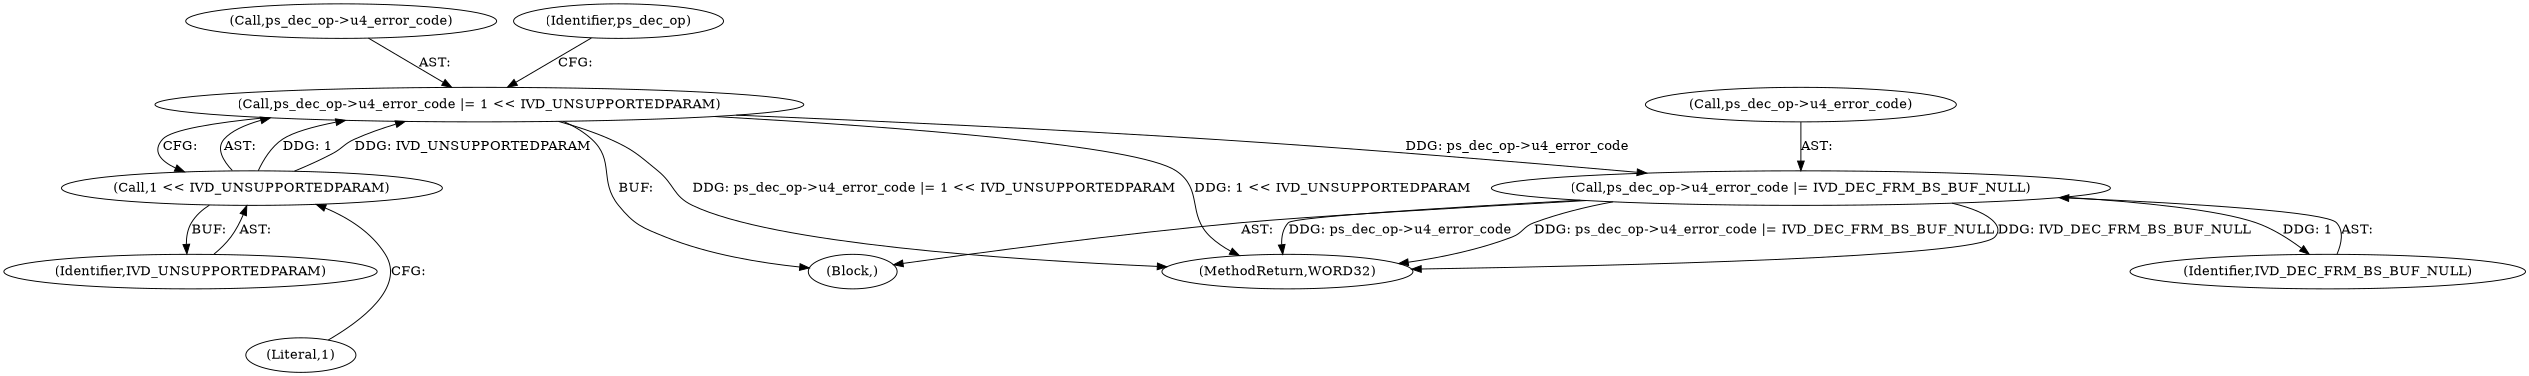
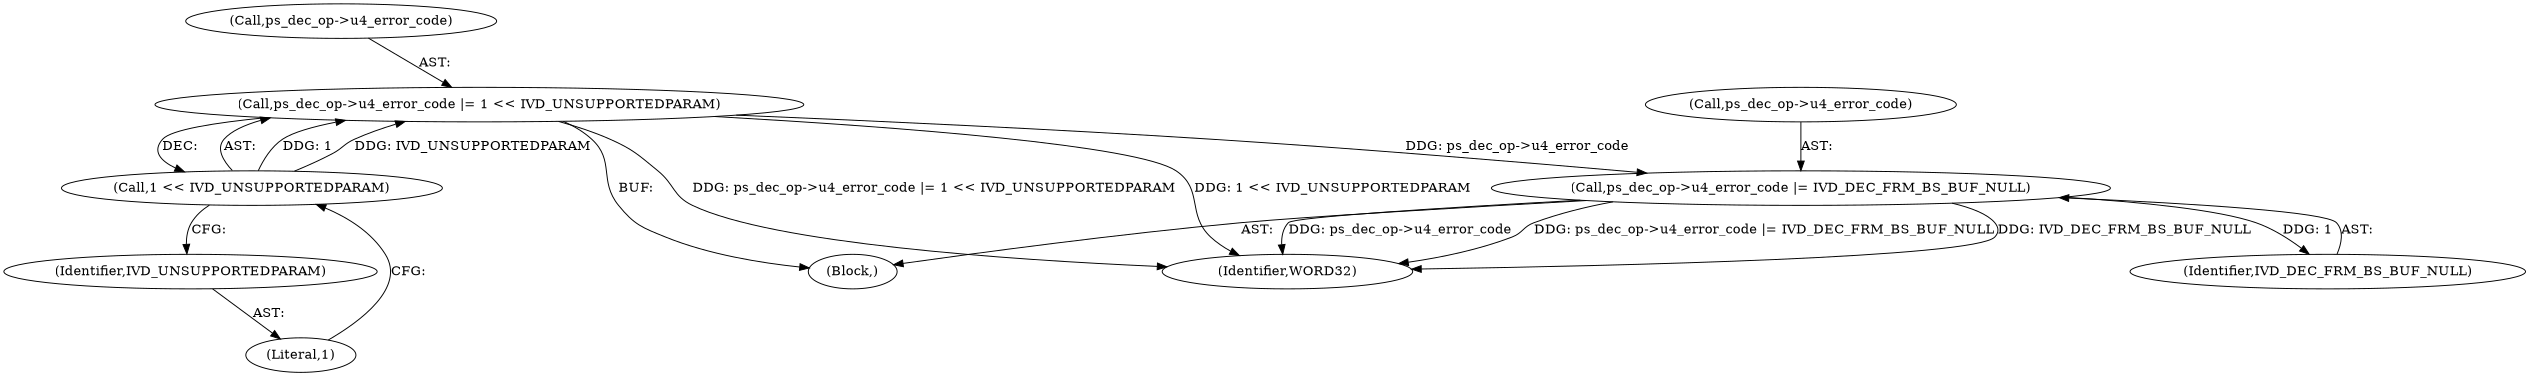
  digraph {
    n1 [label="(Call,ps_dec_op->u4_error_code |= 1 << IVD_UNSUPPORTEDPARAM)"]
    n2 [label="(Call,1 << IVD_UNSUPPORTEDPARAM)"]
    n3 [label="(Call,ps_dec_op->u4_error_code |= IVD_DEC_FRM_BS_BUF_NULL)"]
    n4 [label="(Block,)"]
-   n5 [label="(MethodReturn,WORD32)"]
+   n5 [label="(Identifier,WORD32)"]
    n6 [label="(Identifier,IVD_UNSUPPORTEDPARAM)"]
    n7 [label="(Identifier,IVD_DEC_FRM_BS_BUF_NULL)"]
    n8 [label="(Call,ps_dec_op->u4_error_code)"]
-   n9 [label="(Identifier,ps_dec_op)"]
    n10 [label="(Literal,1)"]
    n11 [label="(Call,ps_dec_op->u4_error_code)"]
-   n1 -> n2 [label="CFG: "]
+   n1 -> n2 [label="DEC: "]
    n1 -> n3 [label="DDG: ps_dec_op->u4_error_code"]
    n1 -> n4 [label="BUF: "]
    n1 -> n5 [label="DDG: ps_dec_op->u4_error_code |= 1 << IVD_UNSUPPORTEDPARAM"]
    n1 -> n5 [label="DDG: 1 << IVD_UNSUPPORTEDPARAM"]
    n2 -> n1 [label="AST: "]
    n2 -> n1 [label="DDG: 1"]
    n2 -> n1 [label="DDG: IVD_UNSUPPORTEDPARAM"]
-   n2 -> n6 [label="BUF: "]
+   n2 -> n6 [label="CFG: "]
    n3 -> n4 [label="AST: "]
    n3 -> n5 [label="DDG: ps_dec_op->u4_error_code"]
    n3 -> n5 [label="DDG: ps_dec_op->u4_error_code |= IVD_DEC_FRM_BS_BUF_NULL"]
    n3 -> n5 [label="DDG: IVD_DEC_FRM_BS_BUF_NULL"]
    n3 -> n7 [label="DDG: 1"]
-   n6 -> n2 [label="AST: "]
+   n6 -> n10 [label="AST: "]
    n7 -> n3 [label="AST: "]
    n8 -> n1 [label="AST: "]
-   n9 -> n1 [label="CFG: "]
    n10 -> n2 [label="CFG: "]
    n11 -> n3 [label="AST: "]
  }
